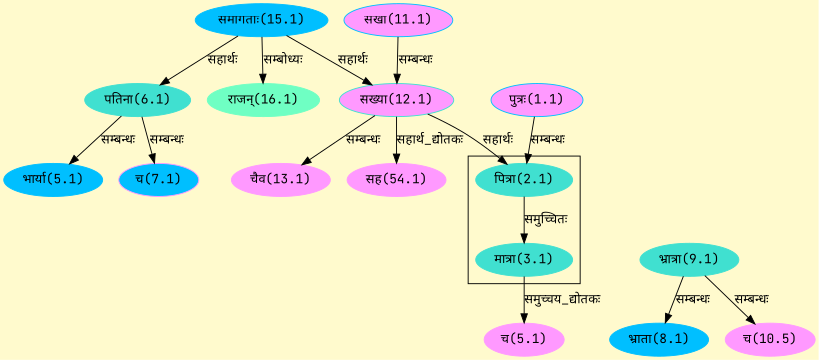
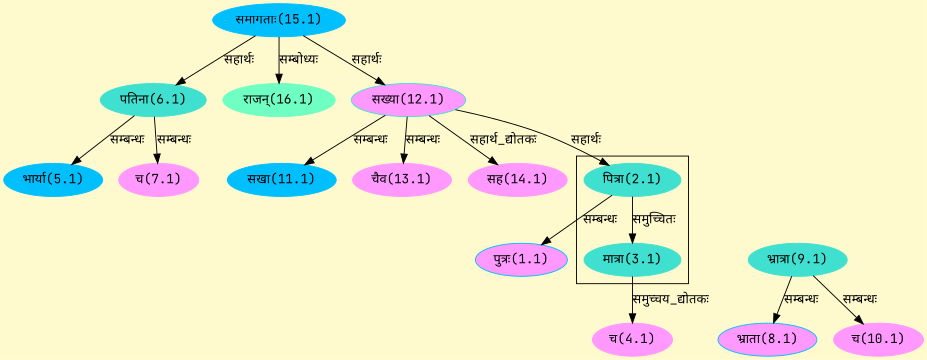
  digraph {
    bgcolor=lemonchiffon1
    compound=true
    fontname="JetBrains Mono"
    rankdir=BT
    node [color="#40E0D0" fontname="JetBrains Mono" style=filled]
    edge [dir=back fontname="JetBrains Mono"]
    n1 [label="मात्रा(3.1)"]
    n2 [label="पित्रा(2.1)"]
    n3 [fillcolor="#FF99FF" label="सख्या(12.1)"]
    n4 [color="#00BFFF" label="समागताः(15.1)"]
    n5 [color="#00BFFF" fillcolor="#FF99FF" label="पुत्रः(1.1)"]
-   n6 [color="#FF99FF" label="च(5.1)"]
+   n6 [color="#FF99FF" label="च(4.1)"]
    n7 [color="#00BFFF" label="भार्या(5.1)"]
    n8 [label="पतिना(6.1)"]
-   n9 [color="#FF99FF" label="च(7.1)" fillcolor="#00BFFF"]
-   n10 [color="#00BFFF" label="भ्राता(8.1)"]
+   n9 [color="#FF99FF" label="च(7.1)"]
+   n10 [color="#00BFFF" label="भ्राता(8.1)" fillcolor="#FF99FF"]
    n11 [label="भ्रात्रा(9.1)"]
-   n12 [color="#FF99FF" label="च(10.5)"]
-   n13 [color="#00BFFF" label="सखा(11.1)" fillcolor="#FF99FF"]
+   n12 [color="#FF99FF" label="च(10.1)"]
+   n13 [color="#00BFFF" label="सखा(11.1)"]
    n14 [color="#FF99FF" label="चैव(13.1)"]
-   n15 [color="#FF99FF" label="सह(54.1)"]
+   n15 [color="#FF99FF" label="सह(14.1)"]
    n16 [color="#6FFFC3" label="राजन्(16.1)"]
    subgraph cluster_1 {
      n1
      n2
    }
    n1 -> n2 [label="समुच्चितः"]
    n2 -> n3 [label="सहार्थः"]
    n3 -> n4 [label="सहार्थः"]
-   n2 -> n5 [label="सम्बन्धः"]
+   n5 -> n2 [label="सम्बन्धः"]
    n6 -> n1 [label="समुच्चय_द्योतकः"]
    n7 -> n8 [label="सम्बन्धः"]
    n8 -> n4 [label="सहार्थः"]
    n9 -> n8 [label="सम्बन्धः"]
    n10 -> n11 [label="सम्बन्धः"]
    n12 -> n11 [label="सम्बन्धः"]
-   n3 -> n13 [label="सम्बन्धः"]
+   n13 -> n3 [label="सम्बन्धः"]
    n14 -> n3 [label="सम्बन्धः"]
    n15 -> n3 [label="सहार्थ_द्योतकः"]
    n16 -> n4 [label="सम्बोध्यः"]
  }
